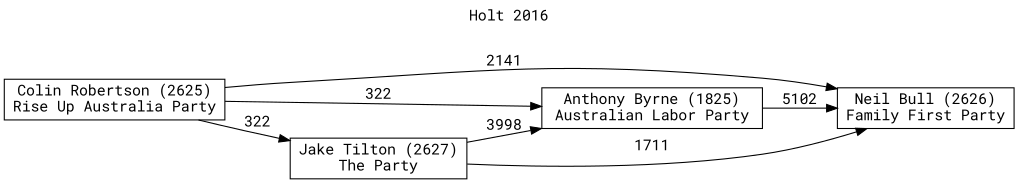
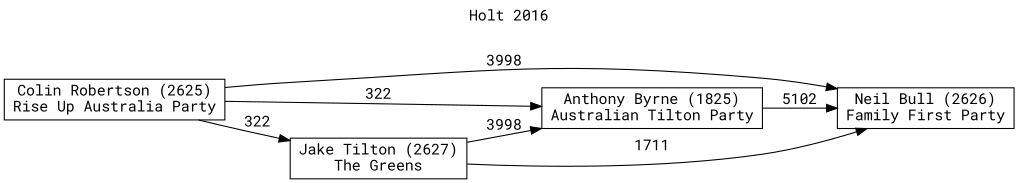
  digraph {
    fontname="Roboto Mono"
    label="Holt 2016"
    labelloc=t
    mclimit=10
    rankdir=LR
    node [fontname="Roboto Mono" shape=box]
    edge [fontname="Roboto Mono"]
-   n1 [label="Anthony Byrne (1825)\nAustralian Labor Party"]
+   n1 [label="Anthony Byrne (1825)\nAustralian Tilton Party"]
    n2 [label="Neil Bull (2626)\nFamily First Party"]
    n3 [label="Colin Robertson (2625)\nRise Up Australia Party"]
-   n4 [label="Jake Tilton (2627)\nThe Party"]
+   n4 [label="Jake Tilton (2627)\nThe Greens"]
    n1 -> n2 [label=5102]
    n3 -> n1 [label=322]
-   n3 -> n2 [label=2141]
+   n3 -> n2 [label=3998]
    n3 -> n4 [label=322]
    n4 -> n1 [label=3998]
    n4 -> n2 [label=1711]
  }
